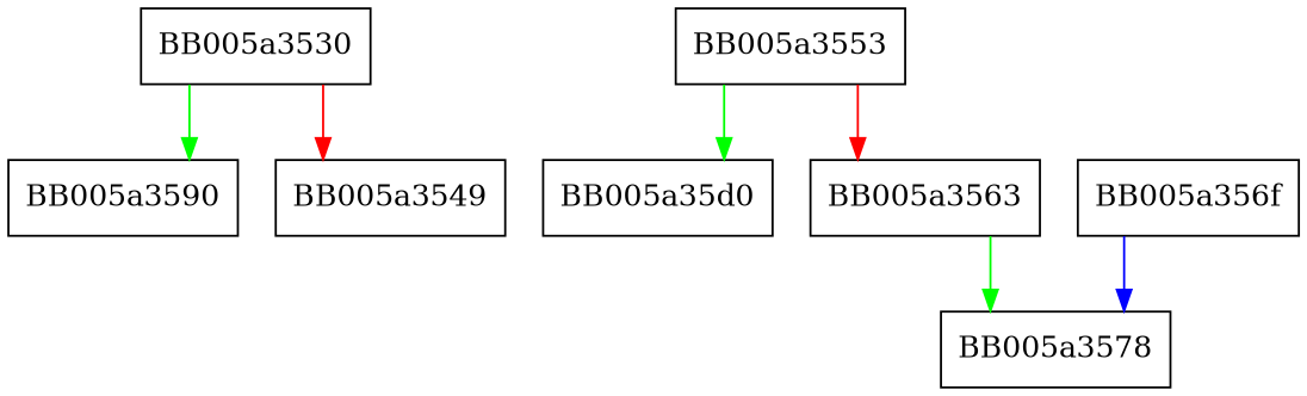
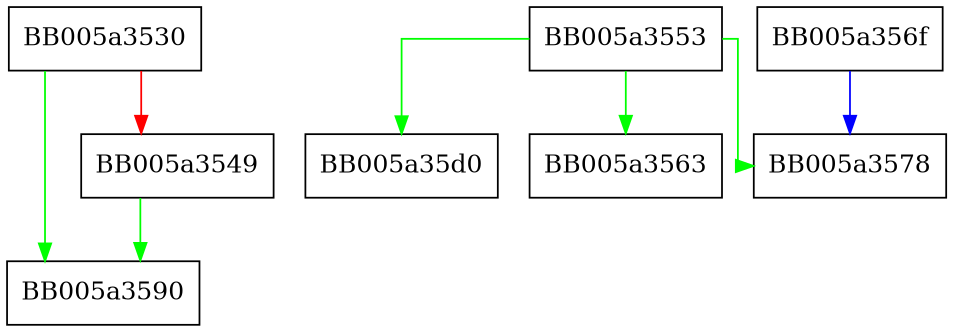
  digraph {
    splines=ortho
    node [shape=box]
    edge [color=green]
    BB005a3530
    BB005a3590
    BB005a3549
    BB005a3553
    BB005a35d0
    BB005a3563
    BB005a3578
    BB005a356f
    BB005a3530 -> BB005a3590
    BB005a3530 -> BB005a3549 [color=red]
+   BB005a3549 -> BB005a3590
    BB005a3553 -> BB005a35d0
-   BB005a3553 -> BB005a3563 [color=red]
-   BB005a3563 -> BB005a3578
+   BB005a3553 -> BB005a3563
+   BB005a3553 -> BB005a3578
    BB005a356f -> BB005a3578 [color=blue]
  }
